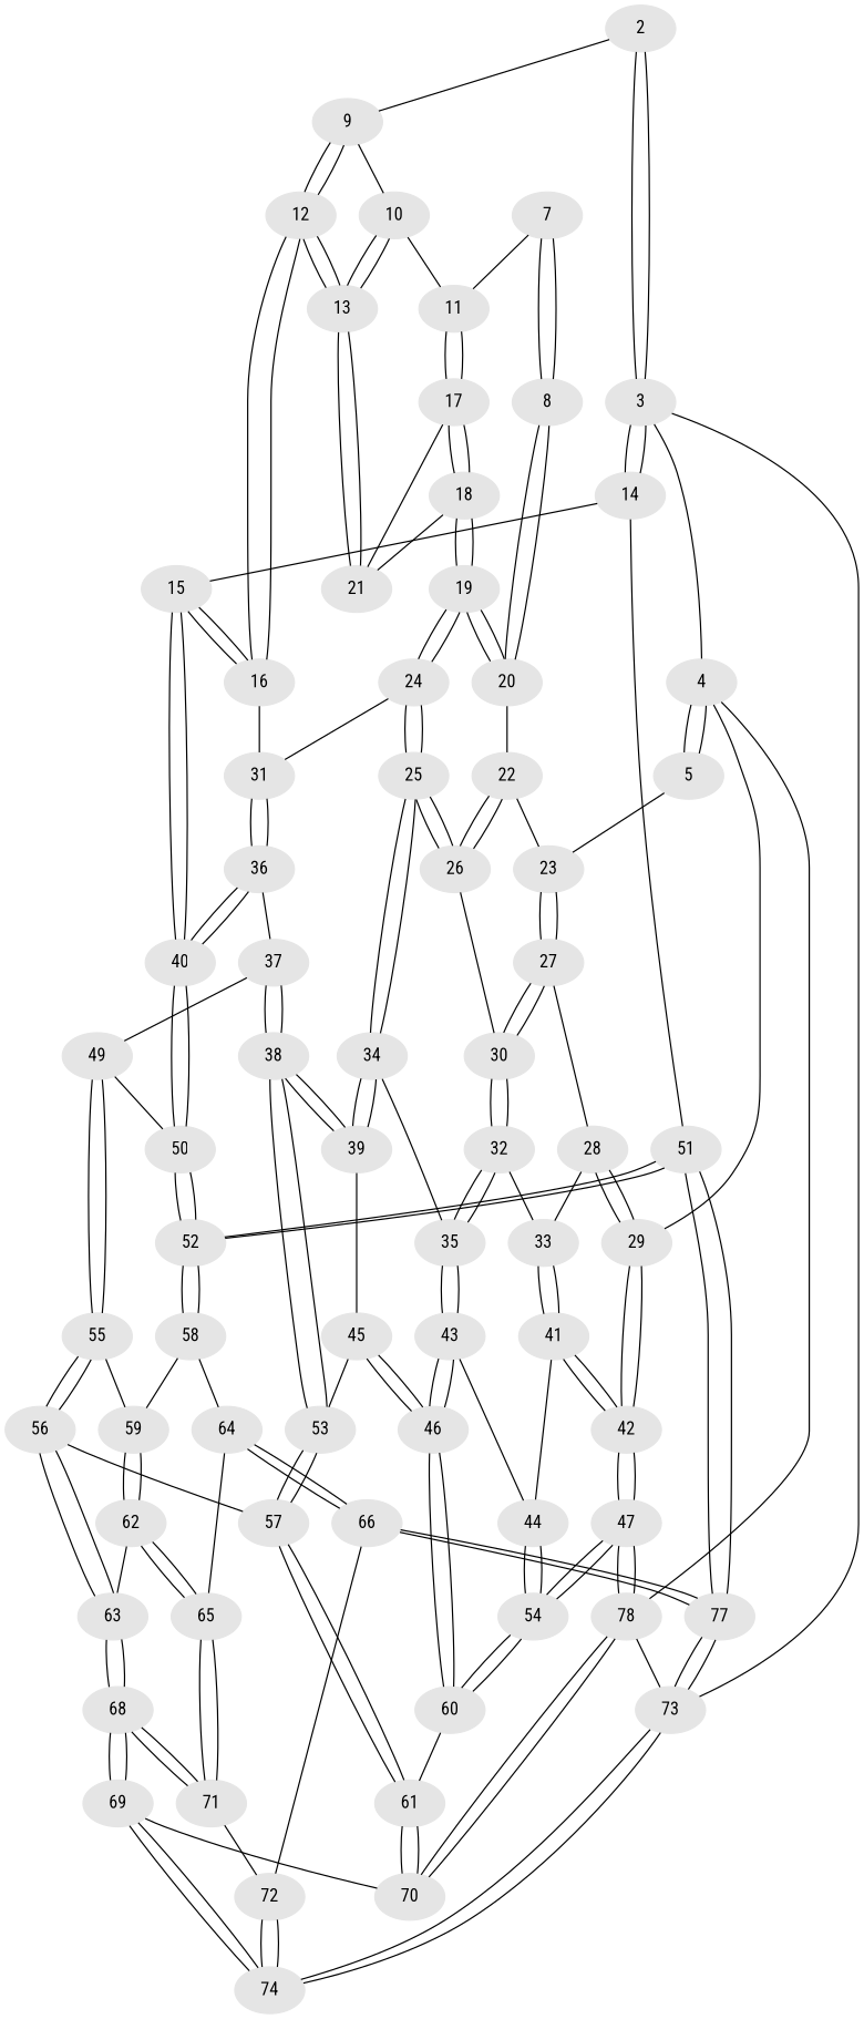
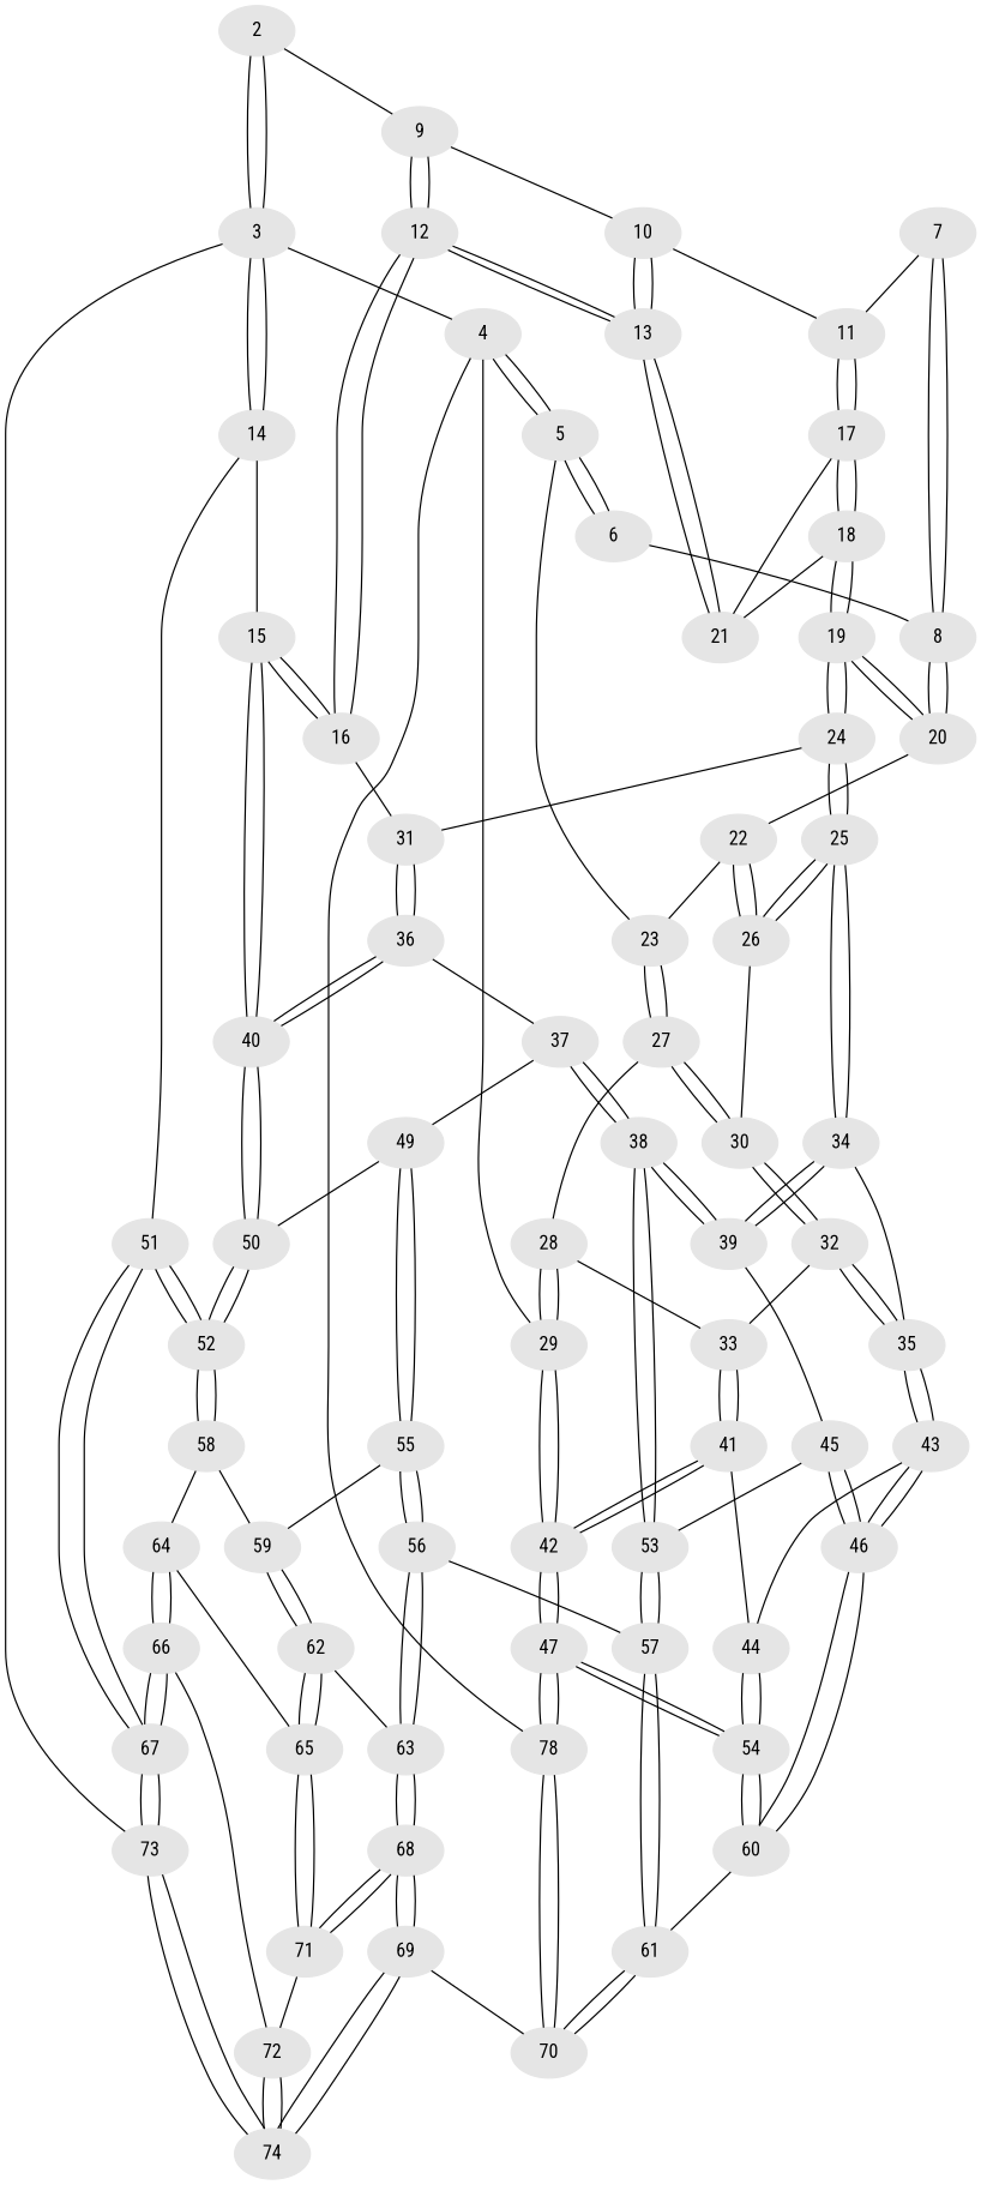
  graph {
    fontname="Roboto Condensed"
    node [color=gray90 fontname="Roboto Condensed" style=filled]
    edge [fontname="Roboto Condensed"]
    2
    3
    9
    7
    8
    11
    4
    14
    73
    10
    12
    5
    29
    n14 [label=78]
    15
    51
    74
+   6
    23
    42
    70
    27
    20
    17
    22
    13
    16
    21
    18
    31
    40
    52
-   67 [label=77]
+   67
    50
    36
    19
    24
    25
    26
    30
    28
    34
    35
    39
    32
    33
    41
    47
    37
    43
    44
    45
    46
    38
    49
    53
    55
    57
    54
    60
    61
    56
    59
    58
    64
    63
    62
    68
    65
    66
    71
    69
    72
    2 -- 3
    2 -- 3
    2 -- 9
    3 -- 4
    3 -- 14
    3 -- 14
    3 -- 73
    9 -- 10
    9 -- 12
    9 -- 12
    7 -- 8
    7 -- 8
    7 -- 11
    8 -- 20
    8 -- 20
    11 -- 17
    11 -- 17
    4 -- 5
    4 -- 5
    4 -- 29
    4 -- n14
    14 -- 15
    14 -- 51
    73 -- 74
    73 -- 74
    10 -- 11
    10 -- 13
    10 -- 13
    12 -- 13
    12 -- 13
    12 -- 16
    12 -- 16
+   5 -- 6
+   5 -- 6
    5 -- 23
    29 -- 42
    29 -- 42
-   n14 -- 73
    n14 -- 70
    n14 -- 70
    15 -- 16
    15 -- 16
    15 -- 40
    15 -- 40
    51 -- 52
    51 -- 52
    51 -- 67
    51 -- 67
+   6 -- 8
    23 -- 27
    23 -- 27
    42 -- 47
    42 -- 47
    27 -- 30
    27 -- 30
    27 -- 28
    20 -- 22
    17 -- 21
    17 -- 18
    17 -- 18
    22 -- 23
    22 -- 26
    22 -- 26
    13 -- 21
    13 -- 21
    16 -- 31
    18 -- 21
    18 -- 19
    18 -- 19
    31 -- 36
    31 -- 36
    40 -- 50
    40 -- 50
    52 -- 58
    52 -- 58
    67 -- 73
    67 -- 73
    50 -- 52
    50 -- 52
    36 -- 40
    36 -- 40
    36 -- 37
    19 -- 20
    19 -- 20
    19 -- 24
    19 -- 24
    24 -- 31
    24 -- 25
    24 -- 25
    25 -- 26
    25 -- 26
    25 -- 34
    25 -- 34
    26 -- 30
    30 -- 32
    30 -- 32
    28 -- 29
    28 -- 29
    28 -- 33
    34 -- 35
    34 -- 39
    34 -- 39
    35 -- 43
    35 -- 43
    39 -- 45
    32 -- 35
    32 -- 35
    32 -- 33
    33 -- 41
    33 -- 41
    41 -- 42
    41 -- 42
    41 -- 44
    47 -- n14
    47 -- n14
    47 -- 54
    47 -- 54
    37 -- 38
    37 -- 38
    37 -- 49
    43 -- 44
    43 -- 46
    43 -- 46
    44 -- 54
    44 -- 54
    45 -- 46
    45 -- 46
    45 -- 53
    46 -- 60
    46 -- 60
    38 -- 39
    38 -- 39
    38 -- 53
    38 -- 53
    49 -- 50
    49 -- 55
    49 -- 55
    53 -- 57
    53 -- 57
    55 -- 56
    55 -- 56
    55 -- 59
    57 -- 61
    57 -- 61
    54 -- 60
    54 -- 60
    60 -- 61
    61 -- 70
    61 -- 70
    56 -- 57
    56 -- 63
    56 -- 63
    59 -- 62
    59 -- 62
    58 -- 59
    58 -- 64
    64 -- 65
    64 -- 66
    64 -- 66
    63 -- 68
    63 -- 68
    62 -- 63
    62 -- 65
    62 -- 65
    68 -- 71
    68 -- 71
    68 -- 69
    68 -- 69
    65 -- 71
    65 -- 71
    66 -- 67
    66 -- 67
    66 -- 72
    71 -- 72
    69 -- 74
    69 -- 74
    69 -- 70
    72 -- 74
    72 -- 74
  }
